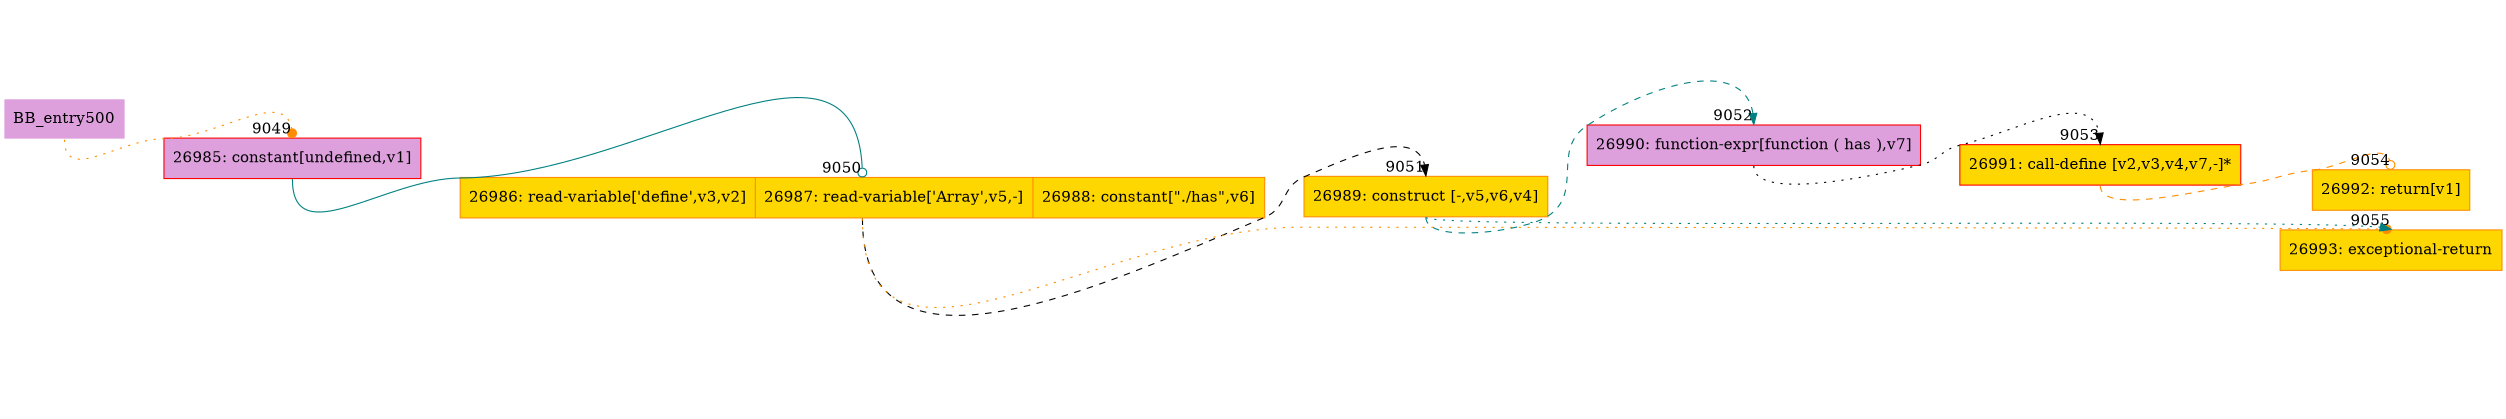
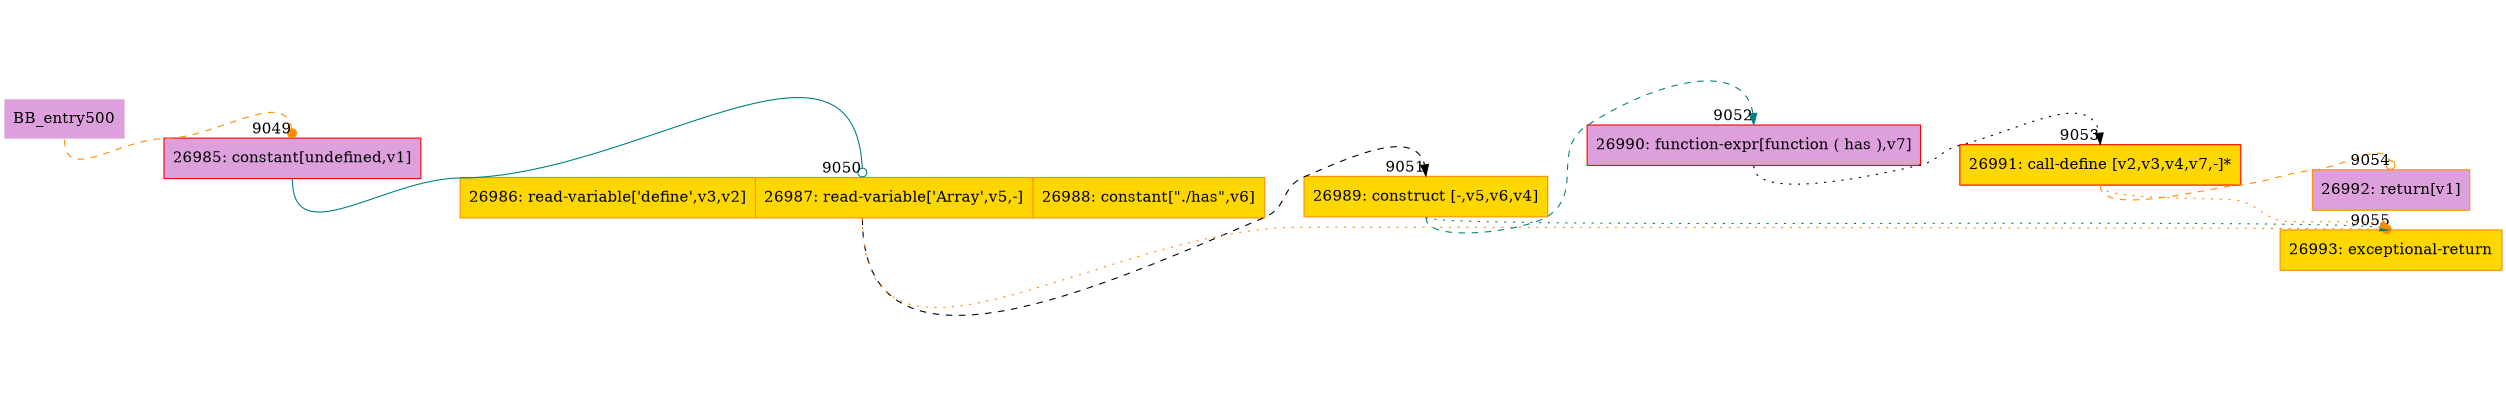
  digraph {
    rankdir=LR
    node [color=darkorange fillcolor=plum shape=record style=filled]
    edge [arrowhead=normal color=darkorange headport=n style=dashed tailport=s]
    n1 [label=BB_entry500 shape=none]
    n2 [color=red label="{26985: constant[undefined,v1]}"]
    n3 [fillcolor=gold label="{26986: read-variable['define',v3,v2]|26987: read-variable['Array',v5,-]|26988: constant[\"./has\",v6]}"]
    n4 [fillcolor=gold label="{26989: construct [-,v5,v6,v4]}"]
    n5 [fillcolor=gold label="{26993: exceptional-return}"]
    n6 [color=red label="{26990: function-expr[function ( has ),v7]}"]
    n7 [color=red fillcolor=gold label="{26991: call-define [v2,v3,v4,v7,-]*}"]
-   n8 [fillcolor=gold label="{26992: return[v1]}"]
-   n1 -> n2 [arrowhead=dot headlabel="    9049" style=dotted]
+   n8 [label="{26992: return[v1]}"]
+   n1 -> n2 [arrowhead=dot headlabel="    9049"]
    n2 -> n3 [arrowhead=odot color=teal headlabel="      9050" style=solid]
    n3 -> n4 [color=black headlabel="      9051"]
    n3 -> n5 [arrowhead=dot headlabel="      9055" style=dotted]
    n4 -> n5 [color=teal style=dotted]
    n4 -> n6 [color=teal headlabel="      9052"]
    n6 -> n7 [color=black headlabel="      9053" style=dotted]
+   n7 -> n5 [style=dotted]
    n7 -> n8 [arrowhead=odot headlabel="      9054"]
  }
